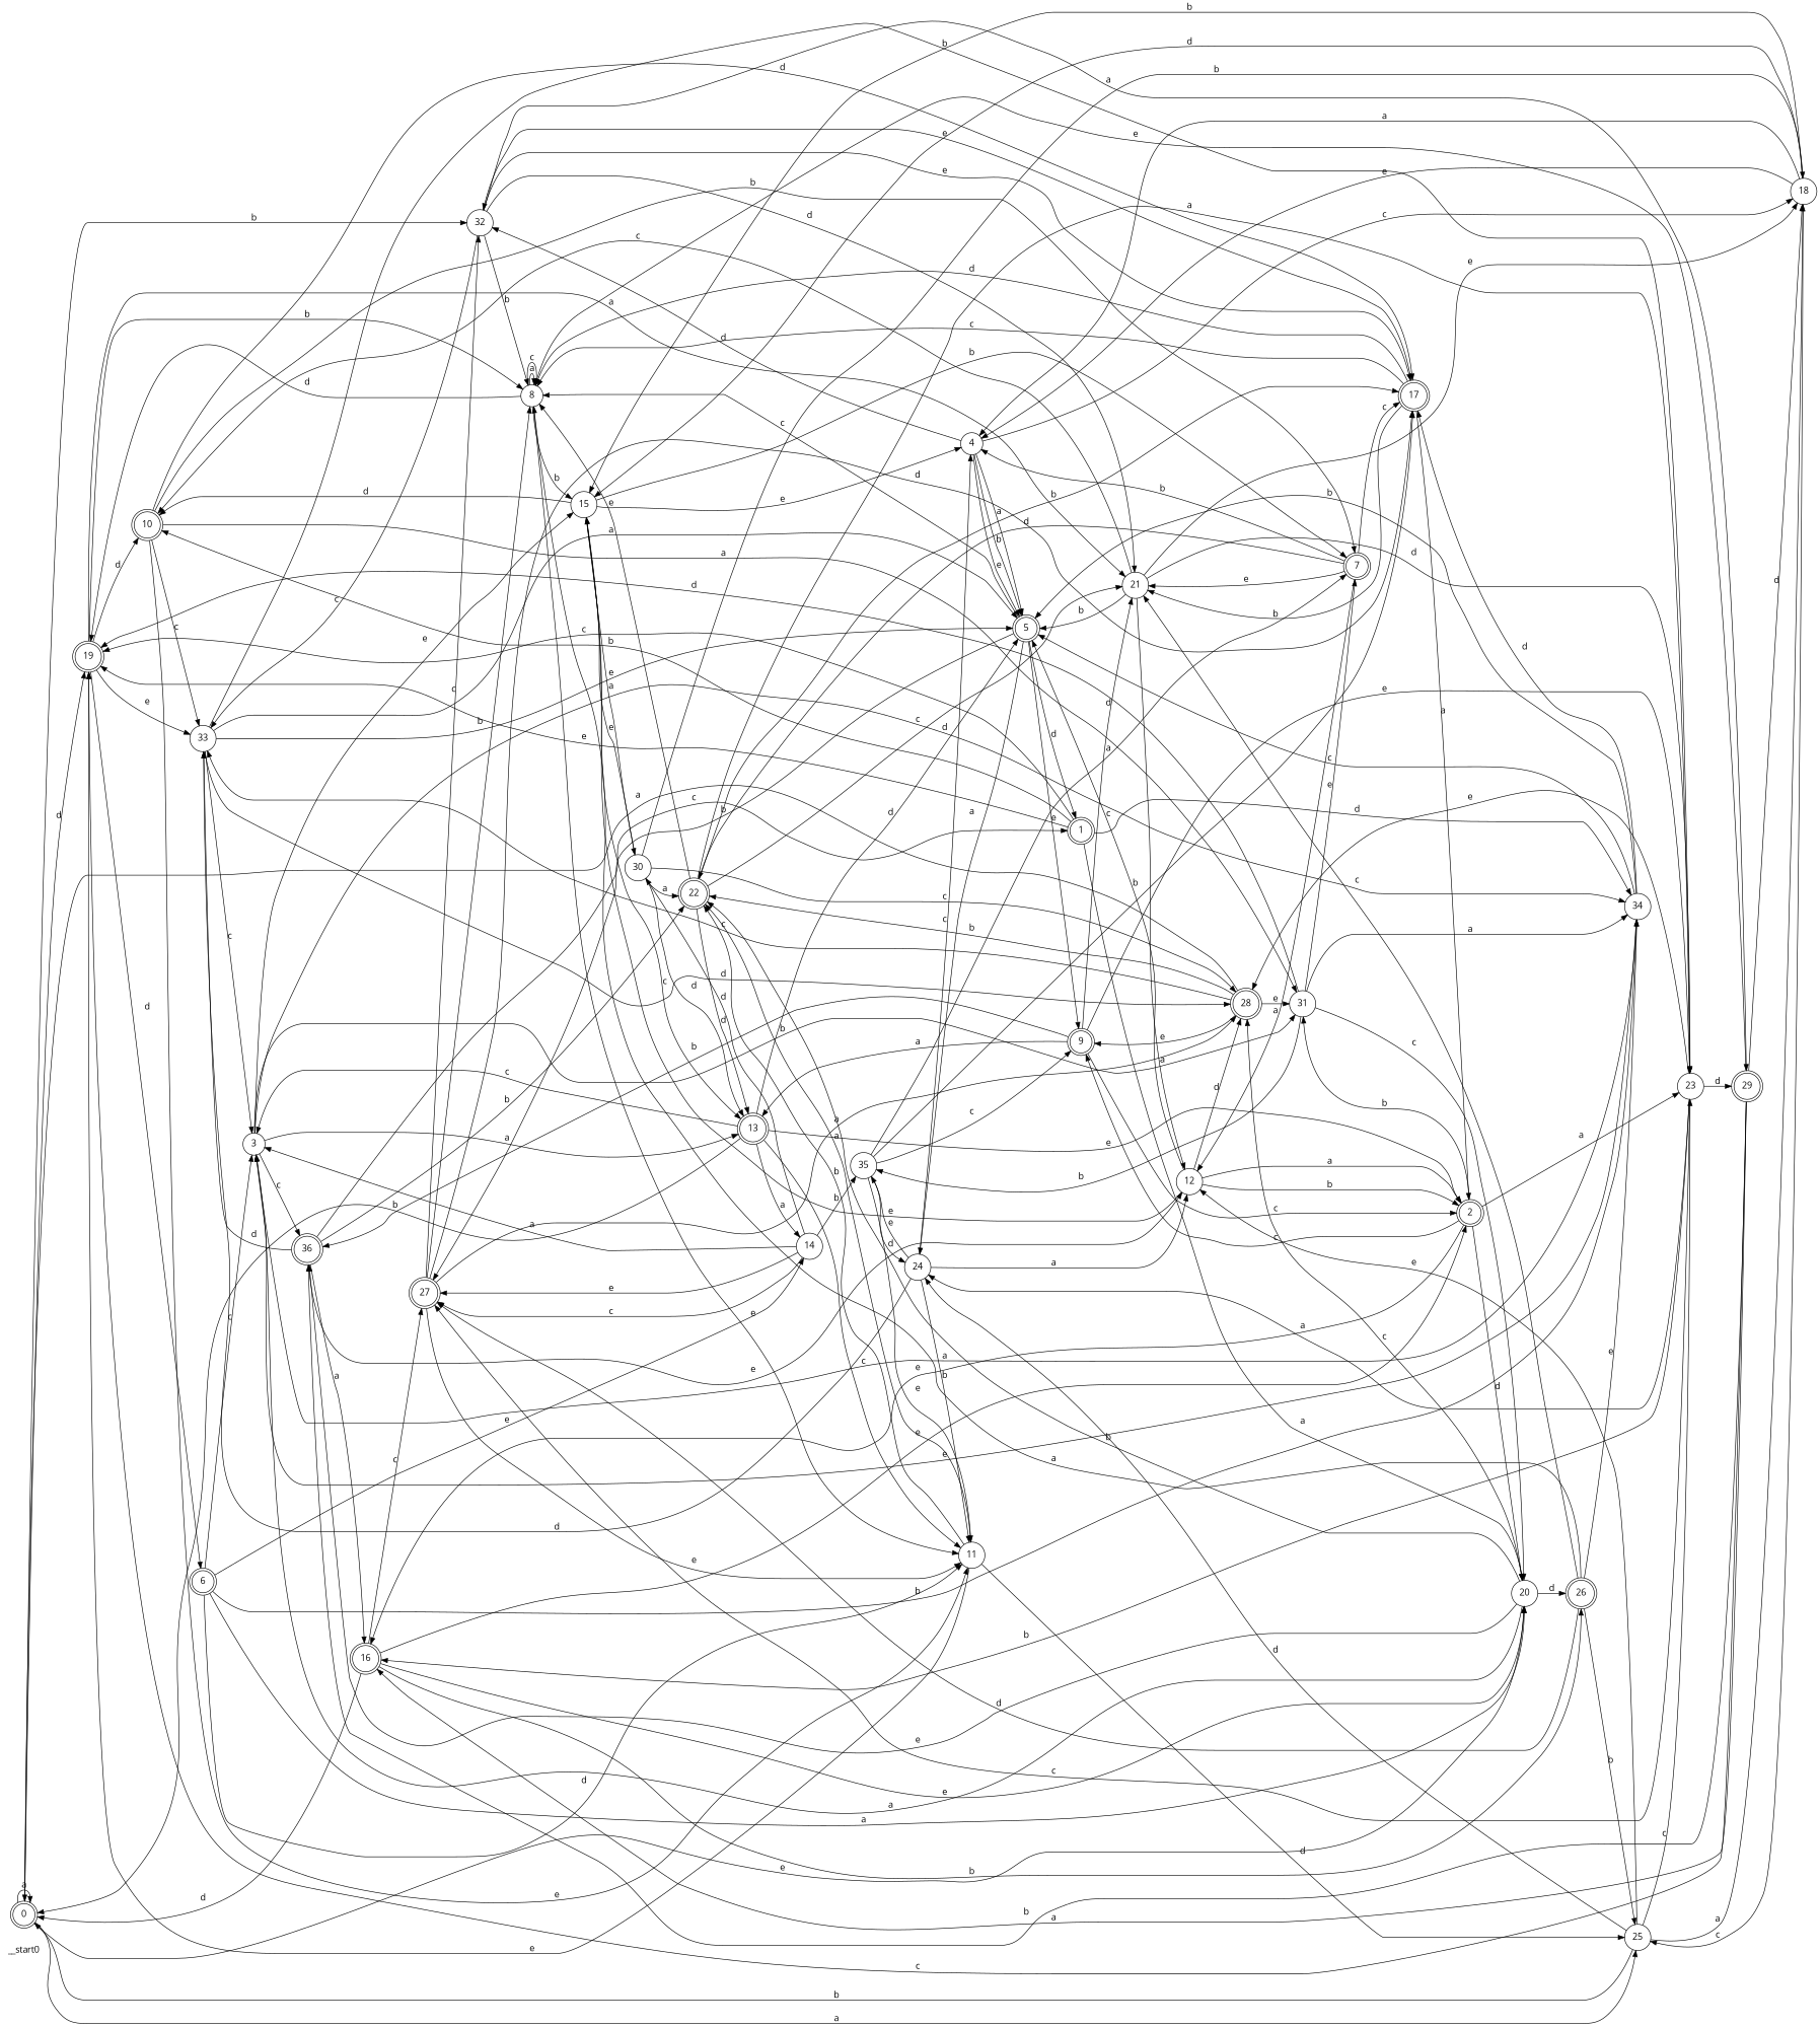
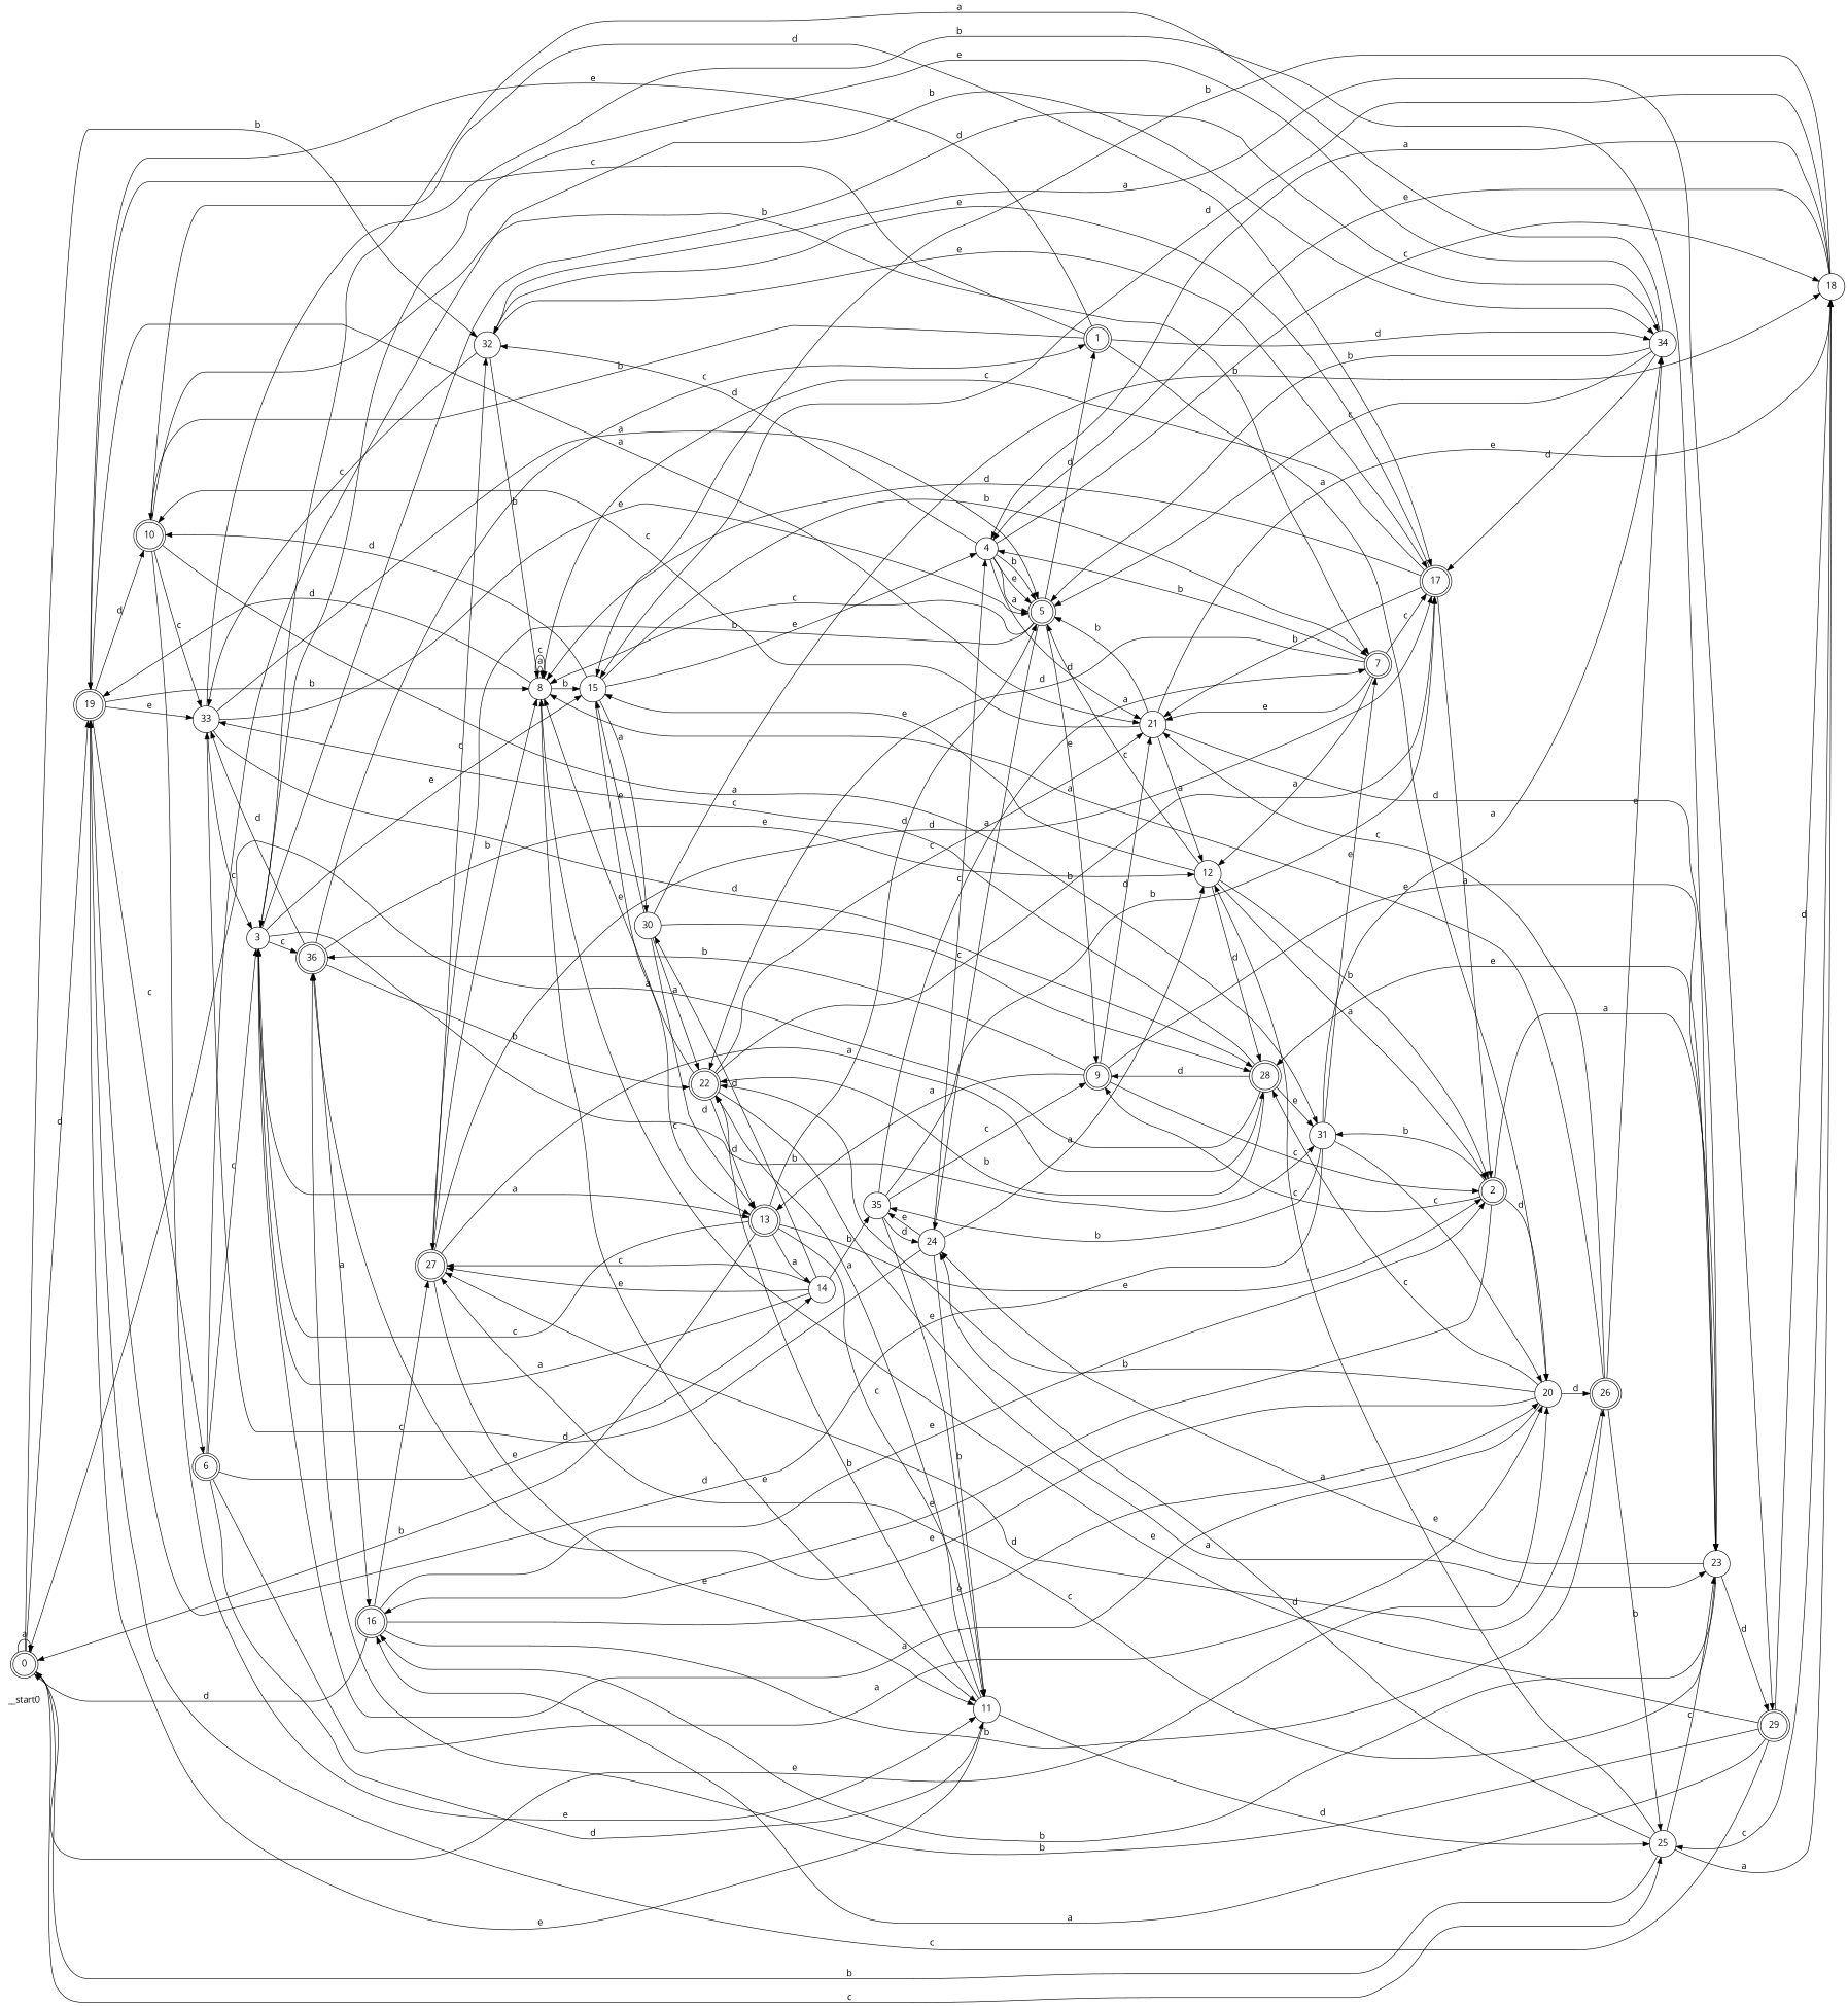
  digraph {
    fontname="Open Sans"
    rankdir=LR
    node [fontname="Open Sans" shape=circle color=black fillcolor=white style=filled]
    edge [fontname="Open Sans"]
    __start0 [shape=none color="" fillcolor="" style=""]
    n2 [label=0 shape=doublecircle style="rounded,filled"]
    n3 [label=19 shape=doublecircle style="rounded,filled"]
    n4 [label=20]
    n5 [label=25]
    n6 [label=32]
    n7 [label=10 shape=doublecircle style="rounded,filled"]
    n8 [label=8]
    n9 [label=6 shape=doublecircle style="rounded,filled"]
    n10 [label=21]
    n11 [label=33]
    n12 [label=3]
    n13 [label=36 shape=doublecircle style="rounded,filled"]
    n14 [label=22 shape=doublecircle style="rounded,filled"]
    n15 [label=28 shape=doublecircle style="rounded,filled"]
    n16 [label=26 shape=doublecircle style="rounded,filled"]
    n17 [label=23]
    n18 [label=18]
    n19 [label=24]
    n20 [label=12]
    n21 [label=17 shape=doublecircle style="rounded,filled"]
    n22 [label=29 shape=doublecircle style="rounded,filled"]
    n23 [label=1 shape=doublecircle style="rounded,filled"]
    n24 [label=34]
    n25 [label=31]
    n26 [label=11]
    n27 [label=7 shape=doublecircle style="rounded,filled"]
    n28 [label=5 shape=doublecircle style="rounded,filled"]
    n29 [label=2 shape=doublecircle]
    n30 [label=9 shape=doublecircle style="rounded,filled"]
    n31 [label=16 shape=doublecircle style="rounded,filled"]
    n32 [label=13 shape=doublecircle style="rounded,filled"]
    n33 [label=27 shape=doublecircle style="rounded,filled"]
    n34 [label=35]
    n35 [label=15]
    n36 [label=14]
    n37 [label=4]
    n38 [label=30]
    n2 -> n2 [label=a]
    n2 -> n3 [label=d]
    n2 -> n4 [label=e]
-   n2 -> n5 [label=a]
+   n2 -> n5 [label=c]
    n2 -> n6 [label=b]
    n3 -> n7 [label=d]
    n3 -> n8 [label=b]
-   n3 -> n9 [label=d]
+   n3 -> n9 [label=c]
    n3 -> n10 [label=a]
    n3 -> n11 [label=e]
    n4 -> n12 [label=a]
    n4 -> n13 [label=e]
    n4 -> n14 [label=b]
    n4 -> n15 [label=c]
    n4 -> n16 [label=d]
    n5 -> n2 [label=b]
    n5 -> n17 [label=c]
    n5 -> n18 [label=a]
    n5 -> n19 [label=d]
    n5 -> n20 [label=e]
    n6 -> n8 [label=b]
-   n6 -> n10 [label=d]
+   n37 -> n10 [label=d]
    n6 -> n11 [label=c]
    n6 -> n21 [label=e]
    n6 -> n22 [label=a]
    n7 -> n11 [label=c]
    n7 -> n21 [label=d]
    n7 -> n25 [label=a]
    n7 -> n26 [label=e]
    n7 -> n27 [label=b]
    n8 -> n3 [label=d]
    n8 -> n8 [label=a]
    n8 -> n8 [label=c]
    n8 -> n26 [label=e]
    n8 -> n35 [label=b]
    n9 -> n4 [label=a]
    n9 -> n12 [label=c]
    n9 -> n24 [label=b]
    n9 -> n26 [label=d]
    n9 -> n36 [label=e]
    n10 -> n7 [label=c]
    n10 -> n17 [label=d]
    n10 -> n18 [label=e]
    n10 -> n20 [label=a]
    n10 -> n28 [label=b]
    n11 -> n12 [label=c]
    n11 -> n15 [label=d]
    n11 -> n17 [label=b]
    n11 -> n28 [label=a]
    n11 -> n28 [label=e]
    n12 -> n13 [label=c]
    n12 -> n24 [label=d]
    n12 -> n25 [label=b]
    n12 -> n32 [label=a]
    n12 -> n35 [label=e]
    n13 -> n11 [label=d]
    n13 -> n14 [label=b]
    n13 -> n20 [label=e]
    n13 -> n23 [label=c]
    n13 -> n31 [label=a]
    n14 -> n8 [label=e]
    n14 -> n10 [label=c]
    n14 -> n17 [label=a]
    n14 -> n21 [label=b]
    n14 -> n32 [label=d]
    n15 -> n2 [label=a]
    n15 -> n11 [label=c]
    n15 -> n14 [label=b]
    n15 -> n25 [label=e]
-   n15 -> n30 [label=e]
+   n15 -> n30 [label=d]
    n16 -> n5 [label=b]
    n16 -> n8 [label=a]
    n16 -> n10 [label=c]
    n16 -> n24 [label=e]
    n16 -> n33 [label=d]
    n17 -> n15 [label=e]
    n17 -> n19 [label=a]
    n17 -> n22 [label=d]
    n17 -> n31 [label=b]
    n17 -> n33 [label=c]
    n18 -> n5 [label=c]
    n18 -> n35 [label=b]
    n18 -> n35 [label=d]
    n18 -> n37 [label=a]
    n18 -> n37 [label=e]
    n19 -> n11 [label=d]
    n19 -> n20 [label=a]
    n19 -> n26 [label=b]
    n19 -> n34 [label=e]
    n19 -> n37 [label=c]
    n20 -> n15 [label=d]
    n20 -> n28 [label=c]
    n20 -> n29 [label=a]
    n20 -> n29 [label=b]
    n20 -> n35 [label=e]
    n21 -> n6 [label=e]
    n21 -> n8 [label=c]
    n21 -> n8 [label=d]
    n21 -> n10 [label=b]
    n21 -> n29 [label=a]
    n22 -> n3 [label=c]
    n22 -> n8 [label=e]
    n22 -> n13 [label=b]
    n22 -> n18 [label=d]
    n22 -> n31 [label=a]
    n23 -> n3 [label=c]
    n23 -> n3 [label=e]
    n23 -> n4 [label=a]
    n23 -> n7 [label=b]
    n23 -> n24 [label=d]
    n24 -> n12 [label=a]
    n24 -> n12 [label=e]
    n24 -> n21 [label=d]
    n24 -> n28 [label=b]
    n24 -> n28 [label=c]
    n25 -> n3 [label=d]
    n25 -> n4 [label=c]
    n25 -> n24 [label=a]
    n25 -> n27 [label=e]
    n25 -> n34 [label=b]
    n26 -> n3 [label=e]
    n26 -> n5 [label=d]
    n26 -> n14 [label=a]
    n26 -> n14 [label=b]
    n27 -> n10 [label=e]
    n27 -> n14 [label=d]
    n27 -> n20 [label=a]
    n27 -> n21 [label=c]
    n27 -> n37 [label=b]
    n28 -> n8 [label=c]
    n28 -> n19 [label=a]
    n28 -> n23 [label=d]
    n28 -> n30 [label=e]
    n28 -> n33 [label=b]
    n29 -> n4 [label=d]
    n29 -> n17 [label=a]
    n29 -> n25 [label=b]
    n29 -> n30 [label=c]
    n29 -> n31 [label=e]
    n30 -> n10 [label=d]
    n30 -> n13 [label=b]
    n30 -> n17 [label=e]
    n30 -> n29 [label=c]
    n30 -> n32 [label=a]
    n31 -> n2 [label=d]
    n31 -> n4 [label=e]
    n31 -> n16 [label=b]
    n31 -> n29 [label=e]
    n31 -> n33 [label=c]
    n32 -> n2 [label=b]
    n32 -> n12 [label=c]
    n32 -> n26 [label=c]
    n32 -> n28 [label=d]
    n32 -> n29 [label=e]
    n32 -> n36 [label=a]
    n33 -> n6 [label=c]
    n33 -> n8 [label=b]
    n33 -> n15 [label=a]
    n33 -> n21 [label=d]
    n33 -> n26 [label=e]
    n34 -> n19 [label=d]
    n34 -> n21 [label=b]
    n34 -> n26 [label=e]
    n34 -> n27 [label=a]
    n34 -> n30 [label=c]
    n35 -> n7 [label=d]
    n35 -> n27 [label=b]
    n35 -> n32 [label=c]
    n35 -> n37 [label=e]
    n35 -> n38 [label=a]
    n36 -> n12 [label=a]
    n36 -> n33 [label=c]
    n36 -> n33 [label=e]
    n36 -> n34 [label=b]
    n36 -> n38 [label=d]
    n37 -> n6 [label=d]
    n37 -> n18 [label=c]
    n37 -> n28 [label=a]
    n37 -> n28 [label=b]
    n37 -> n28 [label=e]
    n38 -> n14 [label=a]
    n38 -> n15 [label=c]
    n38 -> n18 [label=b]
    n38 -> n32 [label=d]
    n38 -> n35 [label=e]
  }
